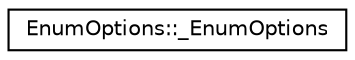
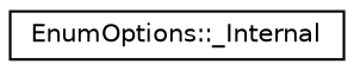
  digraph {
    rankdir=LR
-   n1 [color=black fillcolor=white fontname=Helvetica fontsize=10 height=0.2 label="EnumOptions::_EnumOptions" shape=record style=filled width=0.4]
+   n1 [color=black fillcolor=white fontname=Helvetica fontsize=10 height=0.2 label="EnumOptions::_Internal" shape=record style=filled width=0.4]
  }
